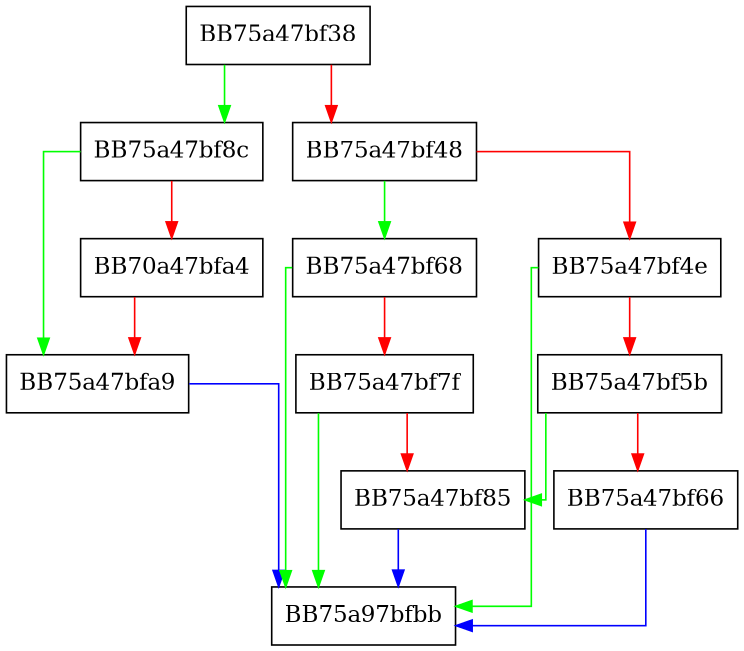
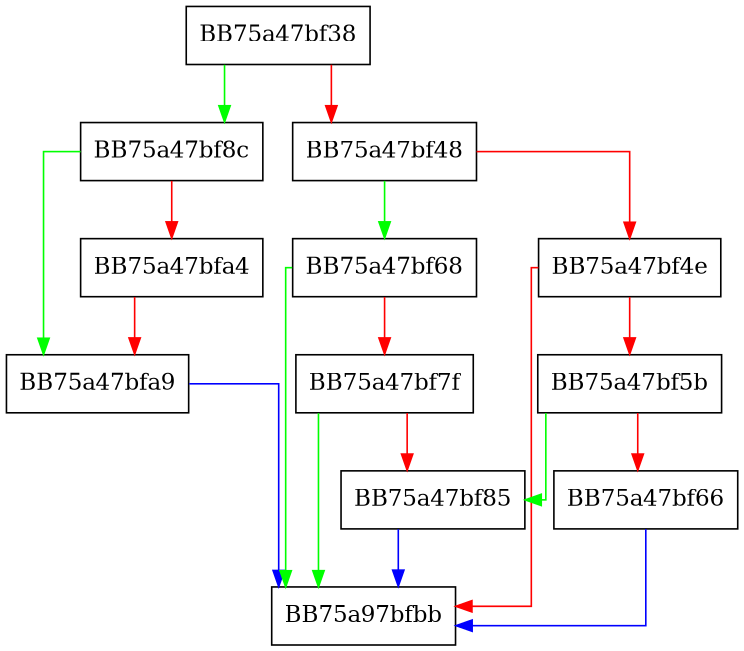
  digraph {
    splines=ortho
    node [shape=box]
    edge [color=red]
    BB75a47bf38
    BB75a47bf8c
    BB75a47bf48
    BB75a47bfa9
-   BB75a47bfa4 [label=BB70a47bfa4]
+   BB75a47bfa4
    BB75a47bf68
    BB75a47bf4e
    n8 [label=BB75a97bfbb]
    BB75a47bf7f
    BB75a47bf5b
    BB75a47bf85
    BB75a47bf66
    BB75a47bf38 -> BB75a47bf8c [color=green]
    BB75a47bf38 -> BB75a47bf48
    BB75a47bf8c -> BB75a47bfa9 [color=green]
    BB75a47bf8c -> BB75a47bfa4
    BB75a47bf48 -> BB75a47bf68 [color=green]
    BB75a47bf48 -> BB75a47bf4e
    BB75a47bfa9 -> n8 [color=blue]
    BB75a47bfa4 -> BB75a47bfa9
    BB75a47bf68 -> n8 [color=green]
    BB75a47bf68 -> BB75a47bf7f
-   BB75a47bf4e -> n8 [color=green]
+   BB75a47bf4e -> n8
    BB75a47bf4e -> BB75a47bf5b
    BB75a47bf7f -> n8 [color=green]
    BB75a47bf7f -> BB75a47bf85
    BB75a47bf5b -> BB75a47bf85 [color=green]
    BB75a47bf5b -> BB75a47bf66
    BB75a47bf85 -> n8 [color=blue]
    BB75a47bf66 -> n8 [color=blue]
  }
